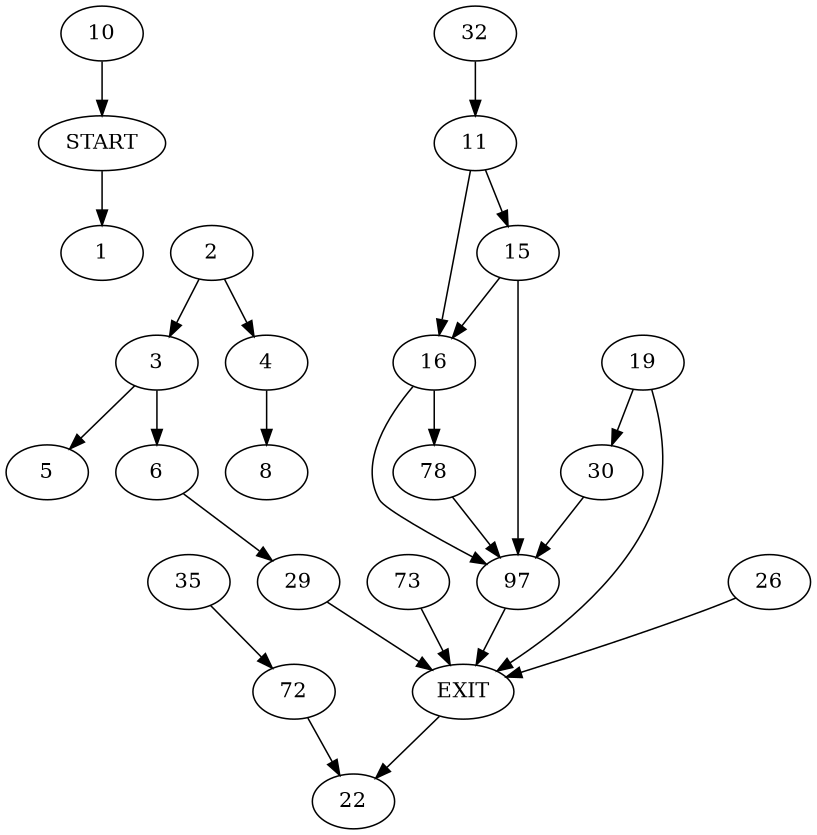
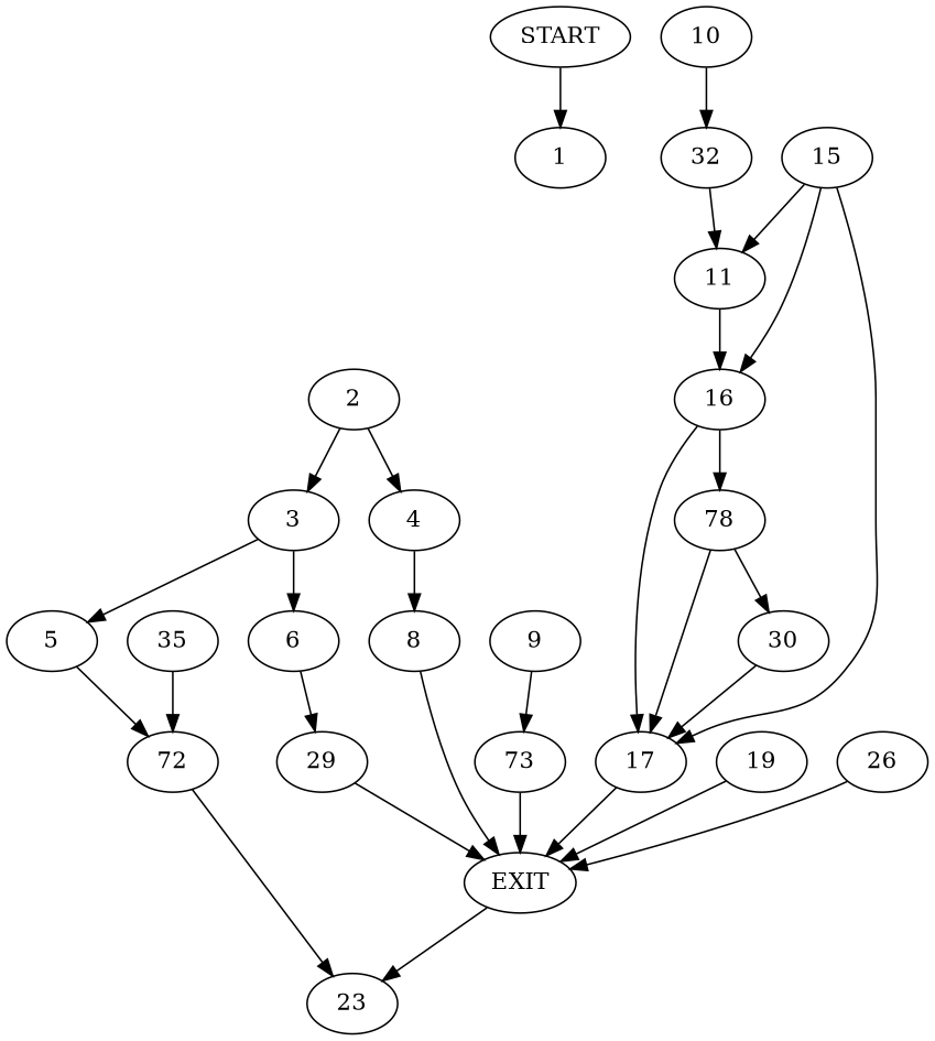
  digraph {
    n1 [label=START]
    1
    n3 [label=EXIT]
-   23 [label=22]
+   23
    2
    3
    4
    5
    6
    8
    n11 [label=72]
    n12 [label=29]
    n13 [label=73]
+   9
    n15 [label=32]
    10
    11
    15
    16
-   17 [label=97]
+   17
    n21 [label=78]
    19
    n23 [label=30]
    n24 [label=35]
    26
    n1 -> 1
    n3 -> 23
    2 -> 3
    2 -> 4
    3 -> 5
    3 -> 6
    4 -> 8
+   5 -> n11
    6 -> n12
+   8 -> n3
    n11 -> 23
    n12 -> n3
    n13 -> n3
+   9 -> n13
    n15 -> 11
-   10 -> n1
-   11 -> 15
+   10 -> n15
+   15 -> 11
    11 -> 16
    15 -> 16
    15 -> 17
    16 -> 17
    16 -> n21
    17 -> n3
    n21 -> 17
-   19 -> n23
+   n21 -> n23
    19 -> n3
    n23 -> 17
    n24 -> n11
    26 -> n3
  }
